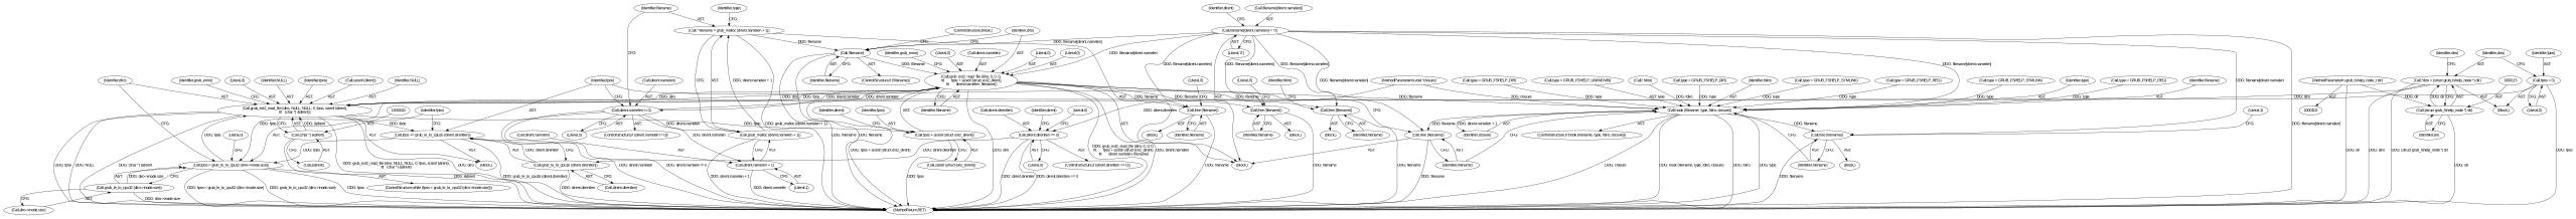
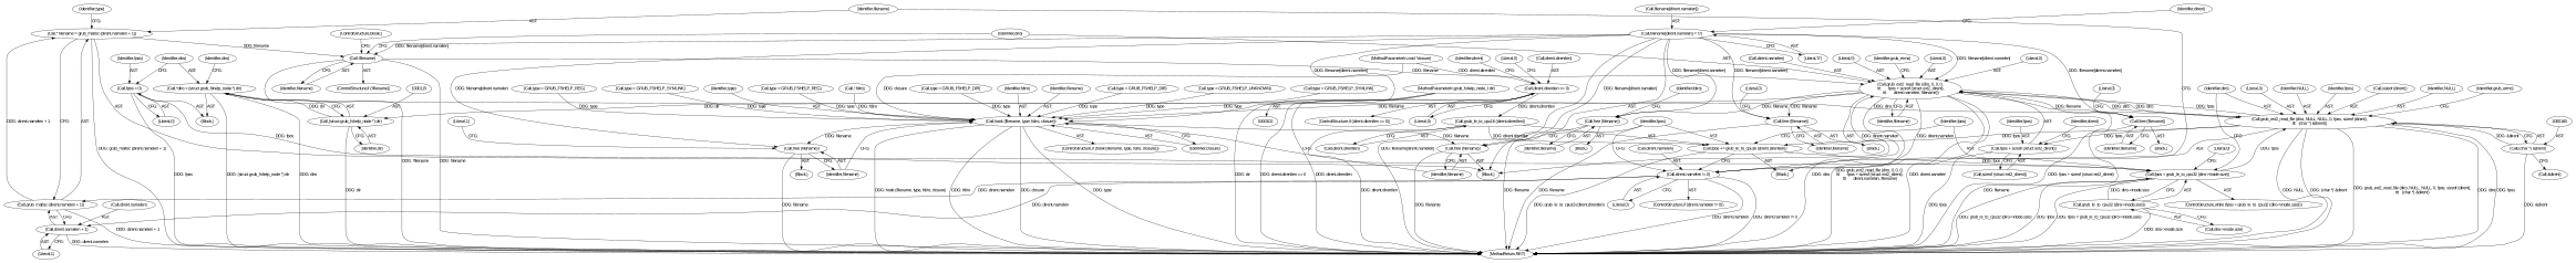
  digraph {
    fontname="Liberation Sans"
    node [fontname="Liberation Sans"]
    edge [fontname="Liberation Sans"]
    n1 [label="(Call,* filename = grub_malloc (dirent.namelen + 1))"]
    n2 [label="(Call,grub_malloc (dirent.namelen + 1))"]
    n3 [label="(Call,!filename)"]
    n4 [label="(Block,)"]
    n5 [label="(MethodReturn,RET)"]
    n6 [label="(Call,dirent.namelen + 1)"]
    n7 [label="(Call,grub_ext2_read_file (diro, 0, 0, 0,\n \t\t\t       fpos + sizeof (struct ext2_dirent),\n \t\t\t       dirent.namelen, filename))"]
    n8 [label="(ControlStructure,if (!filename))"]
    n9 [label="(Identifier,filename)"]
    n10 [label="(Literal,1)"]
    n11 [label="(Call,dirent.namelen != 0)"]
    n12 [label="(Literal,0)"]
    n13 [label="(ControlStructure,if (dirent.namelen != 0))"]
    n14 [label="(Call,grub_ext2_read_file (diro, NULL, NULL, 0, fpos, sizeof (dirent),\n\t\t\t   (char *) &dirent))"]
    n15 [label="(Call,free (filename))"]
    n16 [label="(Call,free (filename))"]
    n17 [label="(Call,free (filename))"]
    n18 [label="(Call,hook (filename, type, fdiro, closure))"]
    n19 [label="(Identifier,filename)"]
    n20 [label="(Call,fpos += grub_le_to_cpu16 (dirent.direntlen))"]
    n21 [label="(Call,(char *) &dirent)"]
    n22 [label="(Call,fpos + sizeof (struct ext2_dirent))"]
    n23 [label="(Block,)"]
    n24 [label="(Block,)"]
    n25 [label="(Identifier,filename)"]
    n26 [label="(Block,)"]
    n27 [label="(Identifier,filename)"]
    n28 [label="(Block,)"]
    n29 [label="(Identifier,filename)"]
    n30 [label="(Call,free (filename))"]
    n31 [label="(Call,free (filename))"]
    n32 [label="(Identifier,closure)"]
    n33 [label="(ControlStructure,if (hook (filename, type, fdiro, closure)))"]
    n34 [label="(Call,fpos < grub_le_to_cpu32 (diro->inode.size))"]
    n35 [label="(Call,grub_le_to_cpu16 (dirent.direntlen))"]
    n36 [label="(Call,&dirent)"]
    n37 [label="(Call,sizeof (struct ext2_dirent))"]
    n38 [label="(Call,*diro = (struct grub_fshelp_node *) dir)"]
    n39 [label="(Call,(struct grub_fshelp_node *) dir)"]
    n40 [label="(Block,)"]
    n41 [label="(Identifier,dir)"]
    n42 [label="(MethodParameterIn,grub_fshelp_node_t dir)"]
    1000102
    n44 [label="(Call,grub_le_to_cpu32 (diro->inode.size))"]
    n45 [label="(ControlStructure,while (fpos < grub_le_to_cpu32 (diro->inode.size)))"]
    n46 [label="(Call,diro->inode.size)"]
    n47 [label="(Call,dirent.direntlen)"]
    n48 [label="(Call,dirent.direntlen == 0)"]
    n49 [label="(ControlStructure,if (dirent.direntlen == 0))"]
    n50 [label="(Literal,0)"]
    n51 [label="(Call,fpos = 0)"]
    n52 [label="(Literal,0)"]
    n53 [label="(Call,filename[dirent.namelen] = '\0')"]
    n54 [label="(Literal,'\0')"]
    n55 [label="(Block,)"]
    n56 [label="(Identifier,filename)"]
    n57 [label="(Identifier,filename)"]
    n58 [label="(Identifier,fpos)"]
    n59 [label="(Literal,0)"]
    n60 [label="(Literal,0)"]
    n61 [label="(Identifier,dirent)"]
    n62 [label="(Identifier,filename)"]
    n63 [label="(Call,type = GRUB_FSHELP_DIR)"]
    n64 [label="(Identifier,dirent)"]
    n65 [label="(Identifier,fdiro)"]
    n66 [label="(Literal,0)"]
    n67 [label="(Call,type = GRUB_FSHELP_UNKNOWN)"]
    n68 [label="(Call,! fdiro)"]
    n69 [label="(Literal,0)"]
    n70 [label="(Call,filename[dirent.namelen])"]
    n71 [label="(Identifier,fpos)"]
    n72 [label="(Identifier,diro)"]
    n73 [label="(Call,dirent.direntlen)"]
    n74 [label="(Call,type = GRUB_FSHELP_DIR)"]
    n75 [label="(Literal,0)"]
    n76 [label="(Identifier,fdiro)"]
    n77 [label="(MethodParameterIn,void *closure)"]
    n78 [label="(Call,type = GRUB_FSHELP_SYMLINK)"]
    n79 [label="(Call,dirent.namelen)"]
    n80 [label="(Identifier,fpos)"]
    n81 [label="(Identifier,NULL)"]
    n82 [label="(Identifier,filename)"]
    n83 [label="(Identifier,diro)"]
    n84 [label="(Call,dirent.namelen)"]
    n85 [label="(Identifier,grub_errno)"]
    n86 [label="(Identifier,diro)"]
    n87 [label="(Call,type = GRUB_FSHELP_REG)"]
    n88 [label="(Literal,0)"]
    n89 [label="(Call,type = GRUB_FSHELP_SYMLINK)"]
    n90 [label="(Literal,0)"]
    n91 [label="(Identifier,fpos)"]
    n92 [label="(Identifier,type)"]
    n93 [label="(Identifier,diro)"]
    n94 [label="(Identifier,fpos)"]
    n95 [label="(Literal,1)"]
    n96 [label="(Identifier,type)"]
    n97 [label="(Call,type = GRUB_FSHELP_REG)"]
    n98 [label="(Identifier,dirent)"]
    n99 [label="(Literal,0)"]
    n100 [label="(Call,dirent.namelen)"]
    n101 [label="(Call,sizeof (dirent))"]
    n102 [label="(Identifier,NULL)"]
    n103 [label="(Identifier,grub_errno)"]
    n104 [label="(ControlStructure,break;)"]
    1000115
    1000160
    n1 -> n2 [label="CFG: "]
    n1 -> n3 [label="DDG: filename"]
    n1 -> n4 [label="AST: "]
    n1 -> n5 [label="DDG: grub_malloc (dirent.namelen + 1)"]
    n2 -> n1 [label="AST: "]
    n2 -> n1 [label="DDG: dirent.namelen + 1"]
    n2 -> n5 [label="DDG: dirent.namelen + 1"]
    n2 -> n6 [label="CFG: "]
    n3 -> n5 [label="DDG: !filename"]
    n3 -> n5 [label="DDG: filename"]
    n3 -> n7 [label="DDG: filename"]
    n3 -> n8 [label="AST: "]
    n3 -> n9 [label="CFG: "]
    n6 -> n2 [label="AST: "]
    n6 -> n5 [label="DDG: dirent.namelen"]
    n6 -> n10 [label="CFG: "]
    n7 -> n4 [label="AST: "]
    n7 -> n5 [label="DDG: grub_ext2_read_file (diro, 0, 0, 0,\n \t\t\t       fpos + sizeof (struct ext2_dirent),\n \t\t\t       dirent.namelen, filename)"]
    n7 -> n5 [label="DDG: dirent.namelen"]
    n7 -> n5 [label="DDG: fpos + sizeof (struct ext2_dirent)"]
    n7 -> n5 [label="DDG: diro"]
    n7 -> n11 [label="DDG: dirent.namelen"]
    n7 -> n14 [label="DDG: diro"]
    n7 -> n15 [label="DDG: filename"]
    n7 -> n16 [label="DDG: filename"]
    n7 -> n17 [label="DDG: filename"]
    n7 -> n18 [label="DDG: filename"]
    n7 -> n19 [label="CFG: "]
    n9 -> n3 [label="AST: "]
    n10 -> n6 [label="AST: "]
    n11 -> n2 [label="DDG: dirent.namelen"]
    n11 -> n5 [label="DDG: dirent.namelen != 0"]
    n11 -> n5 [label="DDG: dirent.namelen"]
    n11 -> n6 [label="DDG: dirent.namelen"]
    n11 -> n7 [label="DDG: dirent.namelen"]
    n11 -> n12 [label="CFG: "]
    n11 -> n13 [label="AST: "]
    n12 -> n11 [label="AST: "]
    n14 -> n5 [label="DDG: NULL"]
    n14 -> n5 [label="DDG: (char *) &dirent"]
    n14 -> n5 [label="DDG: grub_ext2_read_file (diro, NULL, NULL, 0, fpos, sizeof (dirent),\n\t\t\t   (char *) &dirent)"]
    n14 -> n5 [label="DDG: diro"]
    n14 -> n5 [label="DDG: fpos"]
    n14 -> n7 [label="DDG: diro"]
    n14 -> n7 [label="DDG: fpos"]
    n14 -> n20 [label="DDG: fpos"]
    n14 -> n21 [label="CFG: "]
    n14 -> n22 [label="DDG: fpos"]
    n14 -> n23 [label="AST: "]
    n15 -> n5 [label="DDG: filename"]
    n15 -> n24 [label="AST: "]
    n15 -> n25 [label="CFG: "]
    n16 -> n5 [label="DDG: filename"]
    n16 -> n26 [label="AST: "]
    n16 -> n27 [label="CFG: "]
    n17 -> n5 [label="DDG: filename"]
    n17 -> n28 [label="AST: "]
    n17 -> n29 [label="CFG: "]
    n18 -> n5 [label="DDG: hook (filename, type, fdiro, closure)"]
    n18 -> n5 [label="DDG: fdiro"]
    n18 -> n5 [label="DDG: type"]
    n18 -> n5 [label="DDG: closure"]
    n18 -> n30 [label="DDG: filename"]
    n18 -> n31 [label="DDG: filename"]
-   n18 -> n32 [label="DDG: dirent.namelen + 1"]
+   n18 -> n32 [label="CFG: "]
    n18 -> n33 [label="AST: "]
    n19 -> n7 [label="AST: "]
    n20 -> n5 [label="DDG: grub_le_to_cpu16 (dirent.direntlen)"]
    n20 -> n23 [label="AST: "]
    n20 -> n34 [label="DDG: fpos"]
-   n20 -> n35 [label="CFG: "]
+   n20 -> n11 [label="CFG: "]
    n21 -> n5 [label="DDG: &dirent"]
    n21 -> n14 [label="AST: "]
    n21 -> n14 [label="DDG: &dirent"]
    n21 -> n36 [label="CFG: "]
    n22 -> n5 [label="DDG: fpos"]
    n22 -> n7 [label="AST: "]
    n22 -> n37 [label="CFG: "]
    n25 -> n15 [label="AST: "]
    n27 -> n16 [label="AST: "]
    n29 -> n17 [label="AST: "]
    n30 -> n5 [label="DDG: filename"]
    n30 -> n55 [label="AST: "]
    n30 -> n56 [label="CFG: "]
    n31 -> n4 [label="AST: "]
    n31 -> n5 [label="DDG: filename"]
    n31 -> n57 [label="CFG: "]
    n32 -> n18 [label="AST: "]
    n34 -> n5 [label="DDG: fpos"]
    n34 -> n5 [label="DDG: fpos < grub_le_to_cpu32 (diro->inode.size)"]
    n34 -> n5 [label="DDG: grub_le_to_cpu32 (diro->inode.size)"]
    n34 -> n14 [label="DDG: fpos"]
    n34 -> n44 [label="CFG: "]
    n34 -> n45 [label="AST: "]
    n35 -> n5 [label="DDG: dirent.direntlen"]
    n35 -> n20 [label="AST: "]
    n35 -> n20 [label="DDG: dirent.direntlen"]
    n35 -> n47 [label="CFG: "]
-   n36 -> n21 [label="AST: "]
    n37 -> n22 [label="AST: "]
    n38 -> n5 [label="DDG: (struct grub_fshelp_node *) dir"]
    n38 -> n5 [label="DDG: diro"]
    n38 -> n14 [label="DDG: diro"]
    n38 -> n39 [label="CFG: "]
    n38 -> n40 [label="AST: "]
    n39 -> n5 [label="DDG: dir"]
    n39 -> n38 [label="AST: "]
    n39 -> n38 [label="DDG: dir"]
    n39 -> n41 [label="CFG: "]
    n41 -> n39 [label="AST: "]
    n42 -> n5 [label="DDG: dir"]
    n42 -> n39 [label="DDG: dir"]
    n42 -> 1000102 [label="AST: "]
    n44 -> n5 [label="DDG: diro->inode.size"]
    n44 -> n34 [label="AST: "]
    n44 -> n34 [label="DDG: diro->inode.size"]
    n44 -> n46 [label="CFG: "]
    n46 -> n44 [label="AST: "]
    n47 -> n35 [label="AST: "]
    n48 -> n5 [label="DDG: dirent.direntlen == 0"]
    n48 -> n5 [label="DDG: dirent.direntlen"]
    n48 -> n35 [label="DDG: dirent.direntlen"]
    n48 -> n49 [label="AST: "]
    n48 -> n50 [label="CFG: "]
    n50 -> n48 [label="AST: "]
    n51 -> n5 [label="DDG: fpos"]
    n51 -> n34 [label="DDG: fpos"]
    n51 -> n40 [label="AST: "]
    n51 -> n52 [label="CFG: "]
    n52 -> n51 [label="AST: "]
    n53 -> n3 [label="DDG: filename[dirent.namelen]"]
    n53 -> n4 [label="AST: "]
    n53 -> n5 [label="DDG: filename[dirent.namelen]"]
    n53 -> n7 [label="DDG: filename[dirent.namelen]"]
    n53 -> n15 [label="DDG: filename[dirent.namelen]"]
    n53 -> n16 [label="DDG: filename[dirent.namelen]"]
    n53 -> n17 [label="DDG: filename[dirent.namelen]"]
    n53 -> n18 [label="DDG: filename[dirent.namelen]"]
    n53 -> n30 [label="DDG: filename[dirent.namelen]"]
    n53 -> n31 [label="DDG: filename[dirent.namelen]"]
    n53 -> n54 [label="CFG: "]
    n54 -> n53 [label="AST: "]
    n56 -> n18 [label="CFG: "]
    n56 -> n30 [label="AST: "]
    n57 -> n18 [label="CFG: "]
    n57 -> n31 [label="AST: "]
    n58 -> n51 [label="AST: "]
    n59 -> n48 [label="CFG: "]
    n60 -> n14 [label="AST: "]
    n61 -> n53 [label="CFG: "]
    n62 -> n18 [label="AST: "]
    n63 -> n18 [label="DDG: type"]
    n64 -> n22 [label="CFG: "]
    n65 -> n17 [label="CFG: "]
    n66 -> n34 [label="CFG: "]
-   n67 -> n18 [label="AST: type"]
+   n67 -> n18 [label="DDG: type"]
    n68 -> n18 [label="DDG: fdiro"]
    n69 -> n15 [label="CFG: "]
    n70 -> n53 [label="AST: "]
    n71 -> n11 [label="CFG: "]
    n71 -> n20 [label="AST: "]
    n71 -> n31 [label="CFG: "]
    n72 -> n38 [label="CFG: "]
    n73 -> n48 [label="AST: "]
    n74 -> n18 [label="DDG: type"]
    n75 -> n7 [label="AST: "]
    n76 -> n18 [label="AST: "]
    n77 -> n18 [label="DDG: closure"]
    n77 -> n48 [label="DDG: dirent.direntlen"]
    n78 -> n18 [label="DDG: type"]
    n79 -> n11 [label="AST: "]
    n80 -> n20 [label="CFG: "]
    n80 -> n34 [label="AST: "]
    n81 -> n14 [label="AST: "]
    n82 -> n1 [label="AST: "]
    n82 -> n11 [label="CFG: "]
    n83 -> n38 [label="AST: "]
    n83 -> n51 [label="CFG: "]
    n84 -> n6 [label="AST: "]
    n85 -> n7 [label="CFG: "]
    n86 -> n14 [label="AST: "]
    n86 -> n34 [label="CFG: "]
    n87 -> n18 [label="DDG: type"]
    n88 -> n7 [label="AST: "]
    n89 -> n18 [label="DDG: type"]
    n90 -> n16 [label="CFG: "]
    n91 -> n14 [label="AST: "]
    n92 -> n18 [label="AST: "]
    n93 -> n3 [label="CFG: "]
    n93 -> n7 [label="AST: "]
    n94 -> n22 [label="AST: "]
    n95 -> n30 [label="CFG: "]
    n96 -> n1 [label="CFG: "]
    n97 -> n18 [label="DDG: type"]
    n98 -> n48 [label="CFG: "]
    n99 -> n7 [label="AST: "]
    n100 -> n7 [label="AST: "]
    n101 -> n14 [label="AST: "]
    n102 -> n14 [label="AST: "]
    n103 -> n14 [label="CFG: "]
    n104 -> n3 [label="CFG: "]
    1000115 -> n39 [label="AST: "]
    1000160 -> n21 [label="AST: "]
  }
